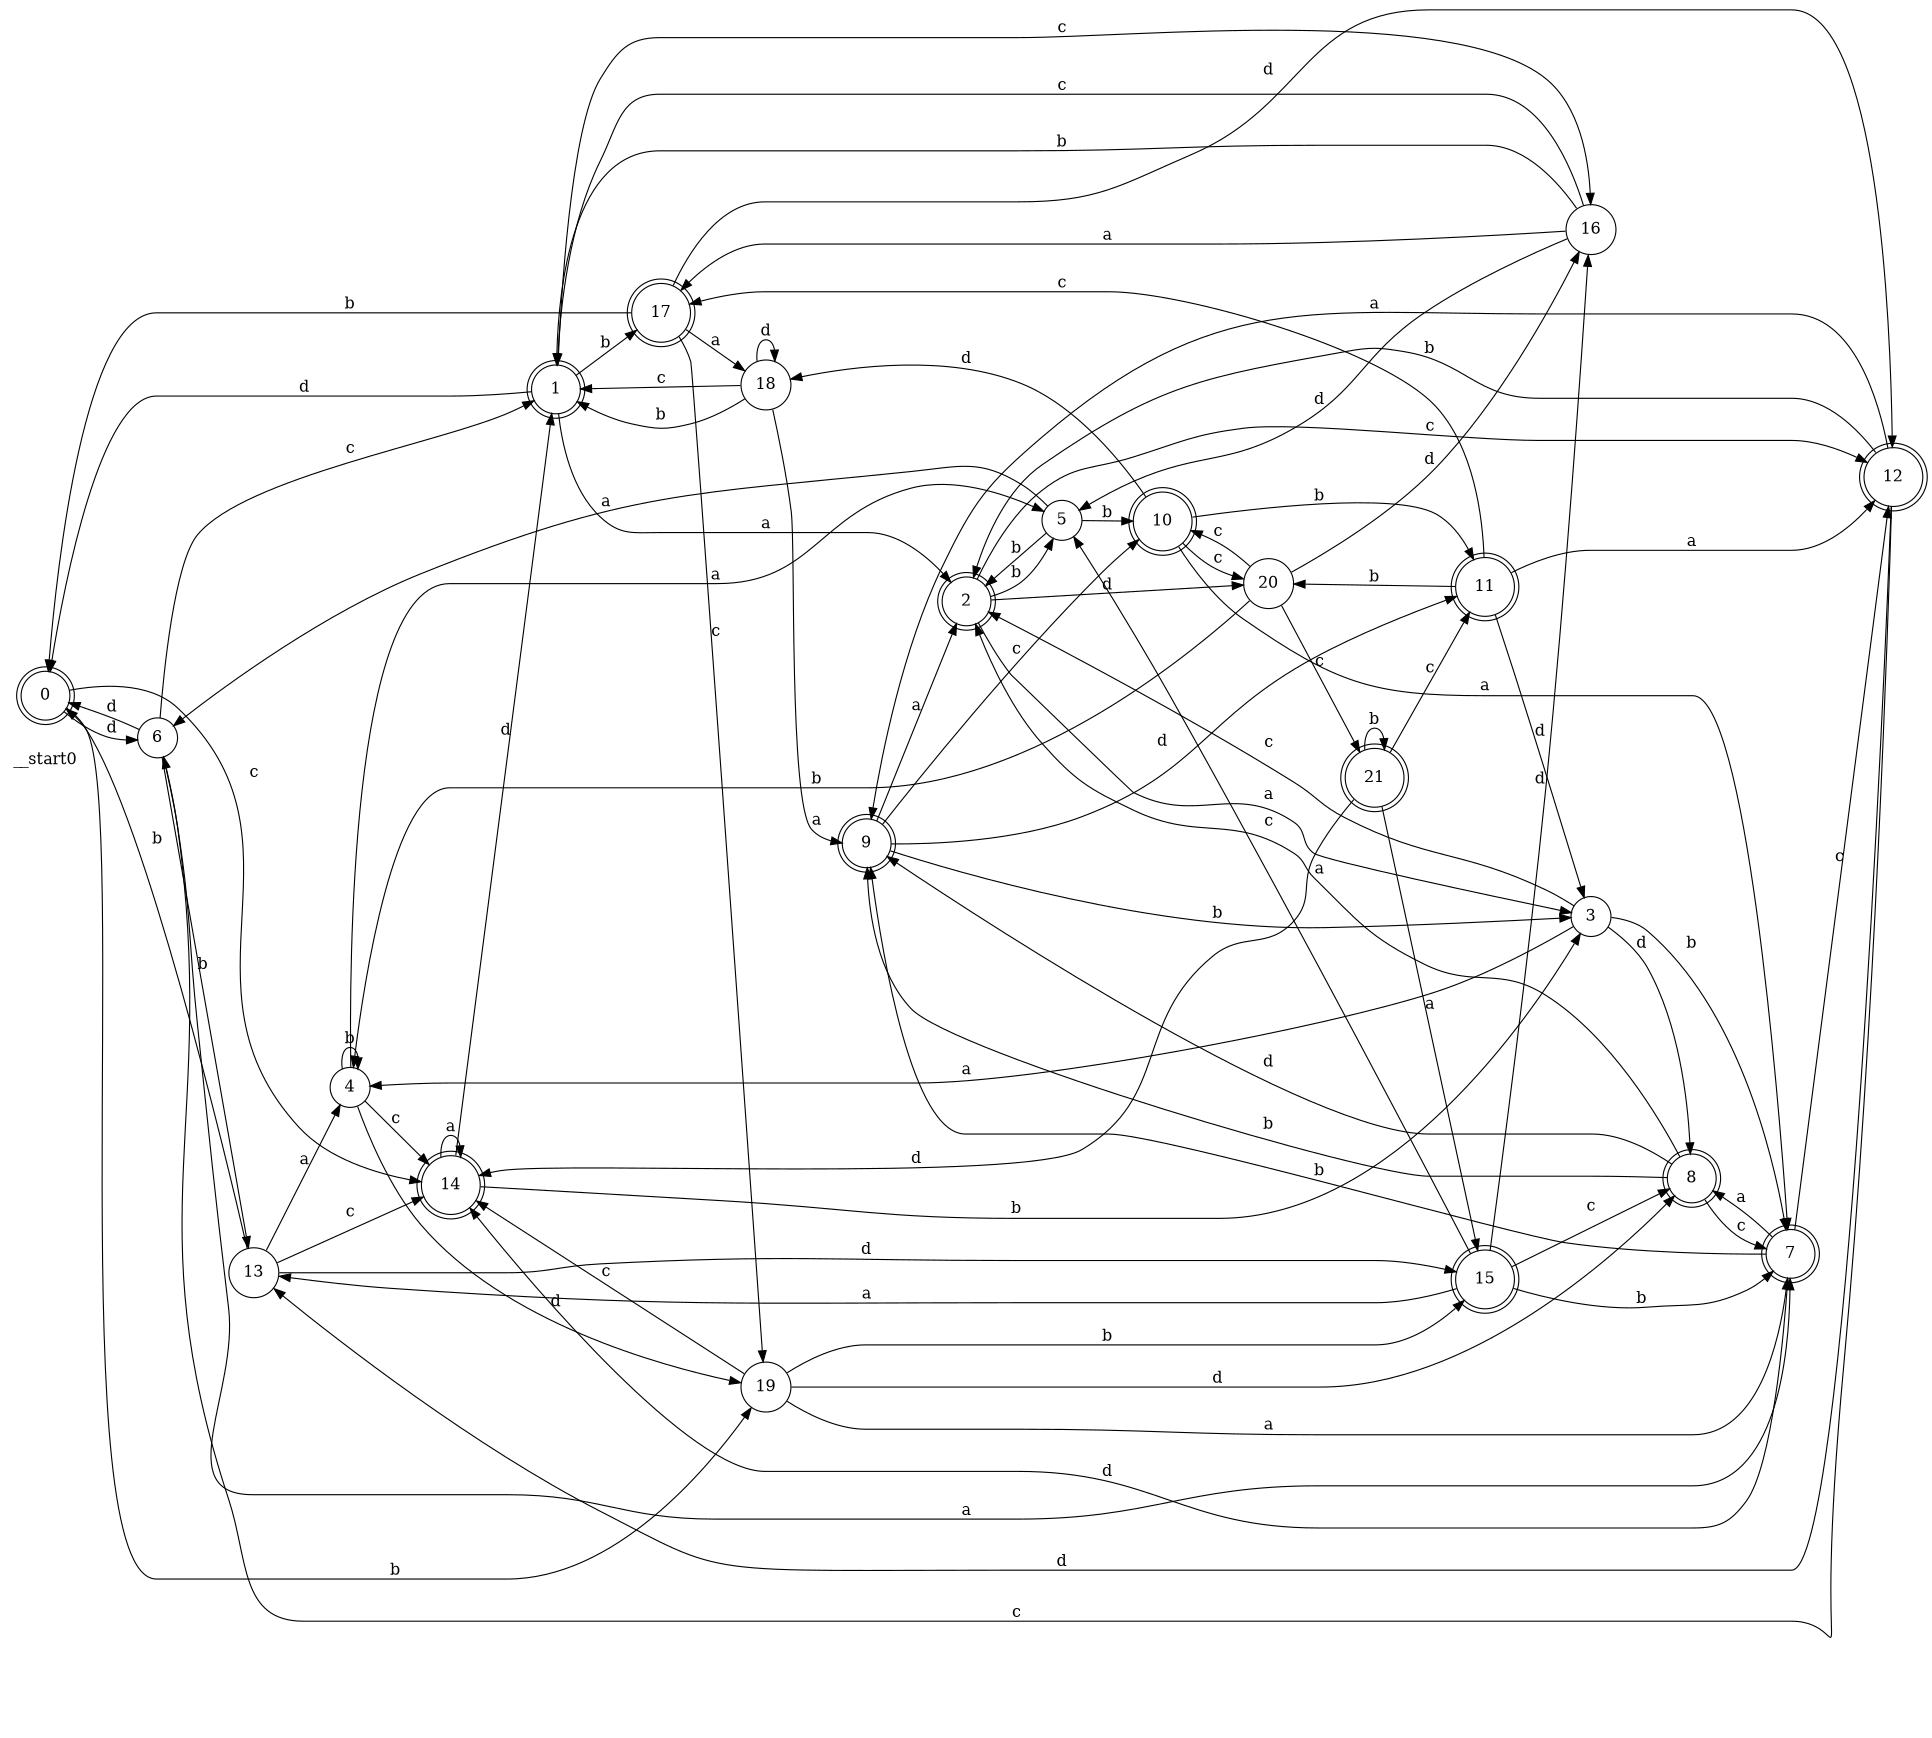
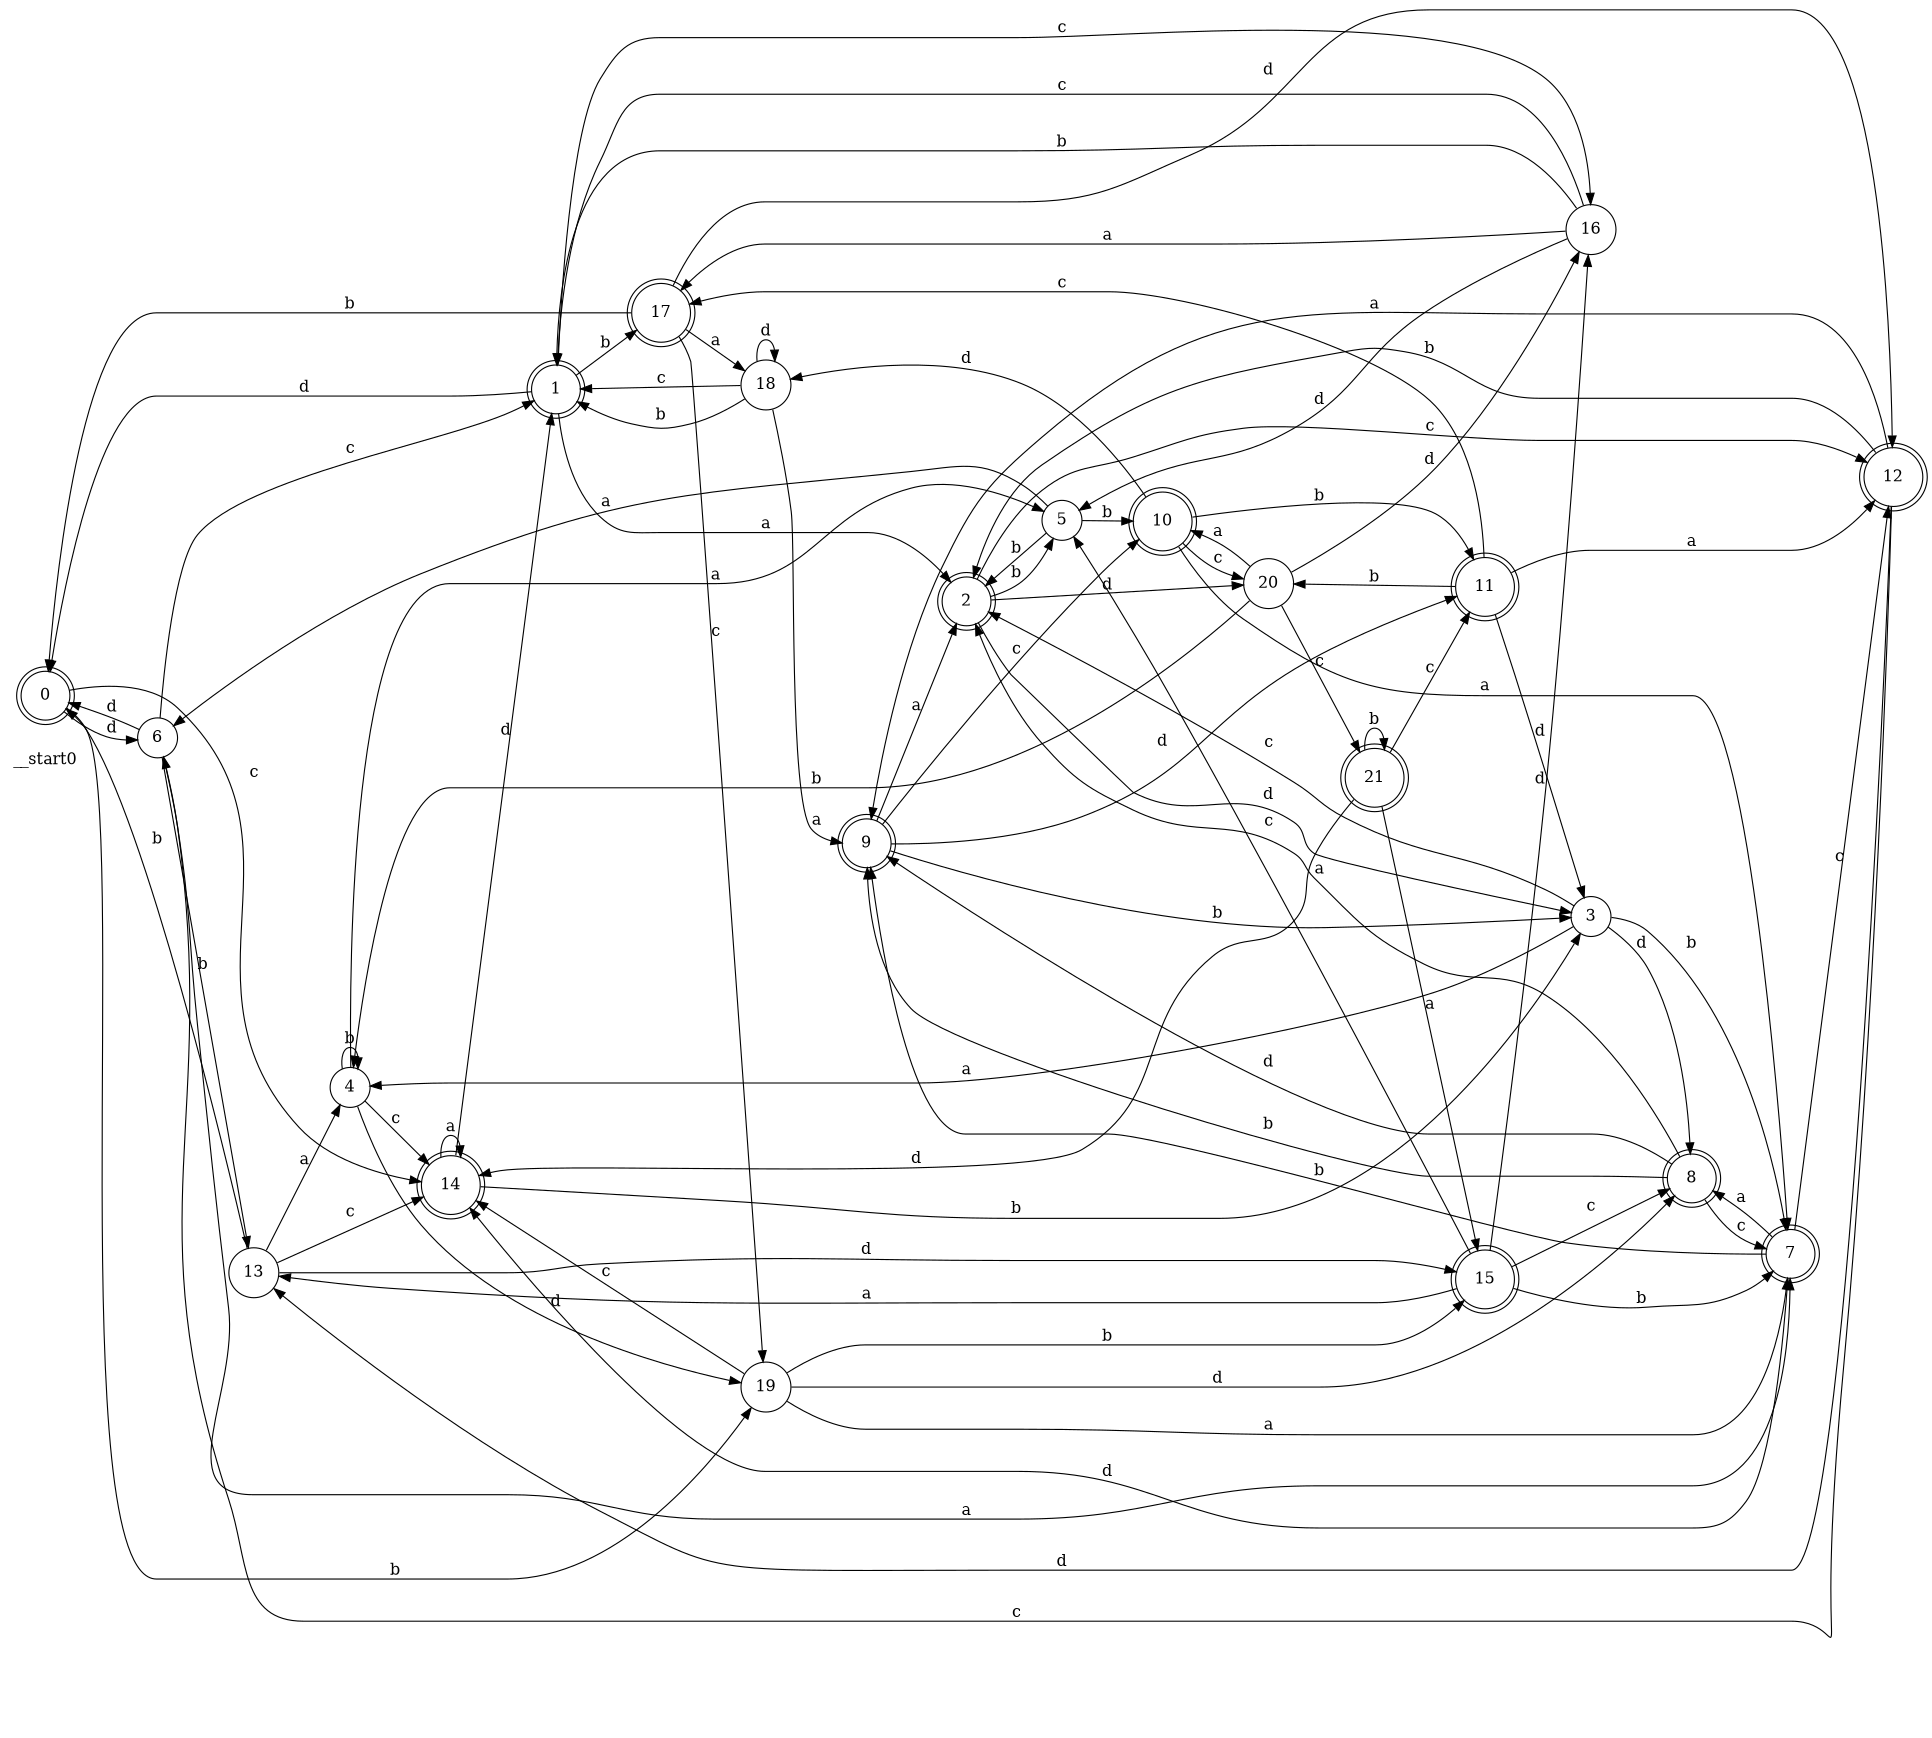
  digraph {
    rankdir=LR
    node [shape=doublecircle color=black fillcolor=white style="rounded,filled"]
    __start0 [shape=none color="" fillcolor="" style=""]
    n2 [label=0]
    n3 [label=6 shape=circle style=filled]
    n4 [label=14]
    n5 [label=19 shape=circle style=filled]
    n6 [label=1]
    n7 [label=2]
    n8 [label=16 shape=circle style=filled]
    n9 [label=17]
    n10 [label=7]
    n11 [label=13 shape=circle style=filled]
    n12 [label=3 shape=circle style=filled]
    n13 [label=8]
    n14 [label=15]
    n15 [label=5 shape=circle style=filled]
    n16 [label=12]
    n17 [label=20 shape=circle style=filled]
    n18 [label=18 shape=circle style=filled]
    n19 [label=4 shape=circle style=filled]
    n20 [label=10]
    n21 [label=9]
    n22 [label=21]
    n23 [label=11]
    n2 -> n3 [label=d]
    n2 -> n4 [label=c]
    n2 -> n5 [label=b]
    n3 -> n2 [label=d]
    n3 -> n6 [label=c]
    n3 -> n10 [label=a]
    n3 -> n11 [label=b]
    n4 -> n4 [label=a]
    n4 -> n6 [label=d]
    n4 -> n12 [label=b]
    n5 -> n4 [label=c]
    n5 -> n10 [label=a]
    n5 -> n13 [label=d]
    n5 -> n14 [label=b]
    n6 -> n2 [label=d]
    n6 -> n7 [label=a]
    n6 -> n8 [label=c]
    n6 -> n9 [label=b]
-   n7 -> n12 [label=a]
+   n7 -> n12 [label=d]
    n7 -> n15 [label=b]
    n7 -> n16 [label=c]
    n7 -> n17 [label=d]
    n8 -> n6 [label=b]
    n8 -> n6 [label=c]
    n8 -> n9 [label=a]
    n8 -> n15 [label=d]
    n9 -> n2 [label=b]
    n9 -> n5 [label=c]
    n9 -> n16 [label=d]
    n9 -> n18 [label=a]
    n10 -> n4 [label=d]
    n10 -> n13 [label=a]
    n10 -> n16 [label=c]
    n10 -> n21 [label=b]
    n11 -> n2 [label=b]
    n11 -> n4 [label=c]
    n11 -> n14 [label=d]
    n11 -> n19 [label=a]
    n12 -> n7 [label=c]
    n12 -> n10 [label=b]
    n12 -> n13 [label=d]
    n12 -> n19 [label=a]
    n13 -> n7 [label=a]
    n13 -> n10 [label=c]
    n13 -> n21 [label=b]
    n13 -> n21 [label=d]
    n14 -> n8 [label=d]
    n14 -> n10 [label=b]
    n14 -> n11 [label=a]
    n14 -> n13 [label=c]
    n14 -> n15 [label=c]
    n15 -> n3 [label=a]
    n15 -> n7 [label=b]
    n15 -> n20 [label=b]
    n16 -> n3 [label=c]
    n16 -> n7 [label=b]
    n16 -> n11 [label=d]
    n16 -> n21 [label=a]
    n17 -> n8 [label=d]
    n17 -> n19 [label=b]
-   n17 -> n20 [label=c]
+   n17 -> n20 [label=a]
    n17 -> n22 [label=c]
    n18 -> n6 [label=b]
    n18 -> n6 [label=c]
    n18 -> n18 [label=d]
    n18 -> n21 [label=a]
    n19 -> n4 [label=c]
    n19 -> n5 [label=d]
    n19 -> n15 [label=a]
    n19 -> n19 [label=b]
    n20 -> n10 [label=a]
    n20 -> n17 [label=c]
    n20 -> n18 [label=d]
    n20 -> n23 [label=b]
    n21 -> n7 [label=a]
    n21 -> n12 [label=b]
    n21 -> n20 [label=c]
    n21 -> n23 [label=d]
    n22 -> n4 [label=d]
    n22 -> n14 [label=a]
    n22 -> n22 [label=b]
    n22 -> n23 [label=c]
    n23 -> n9 [label=c]
    n23 -> n12 [label=d]
    n23 -> n16 [label=a]
    n23 -> n17 [label=b]
  }
